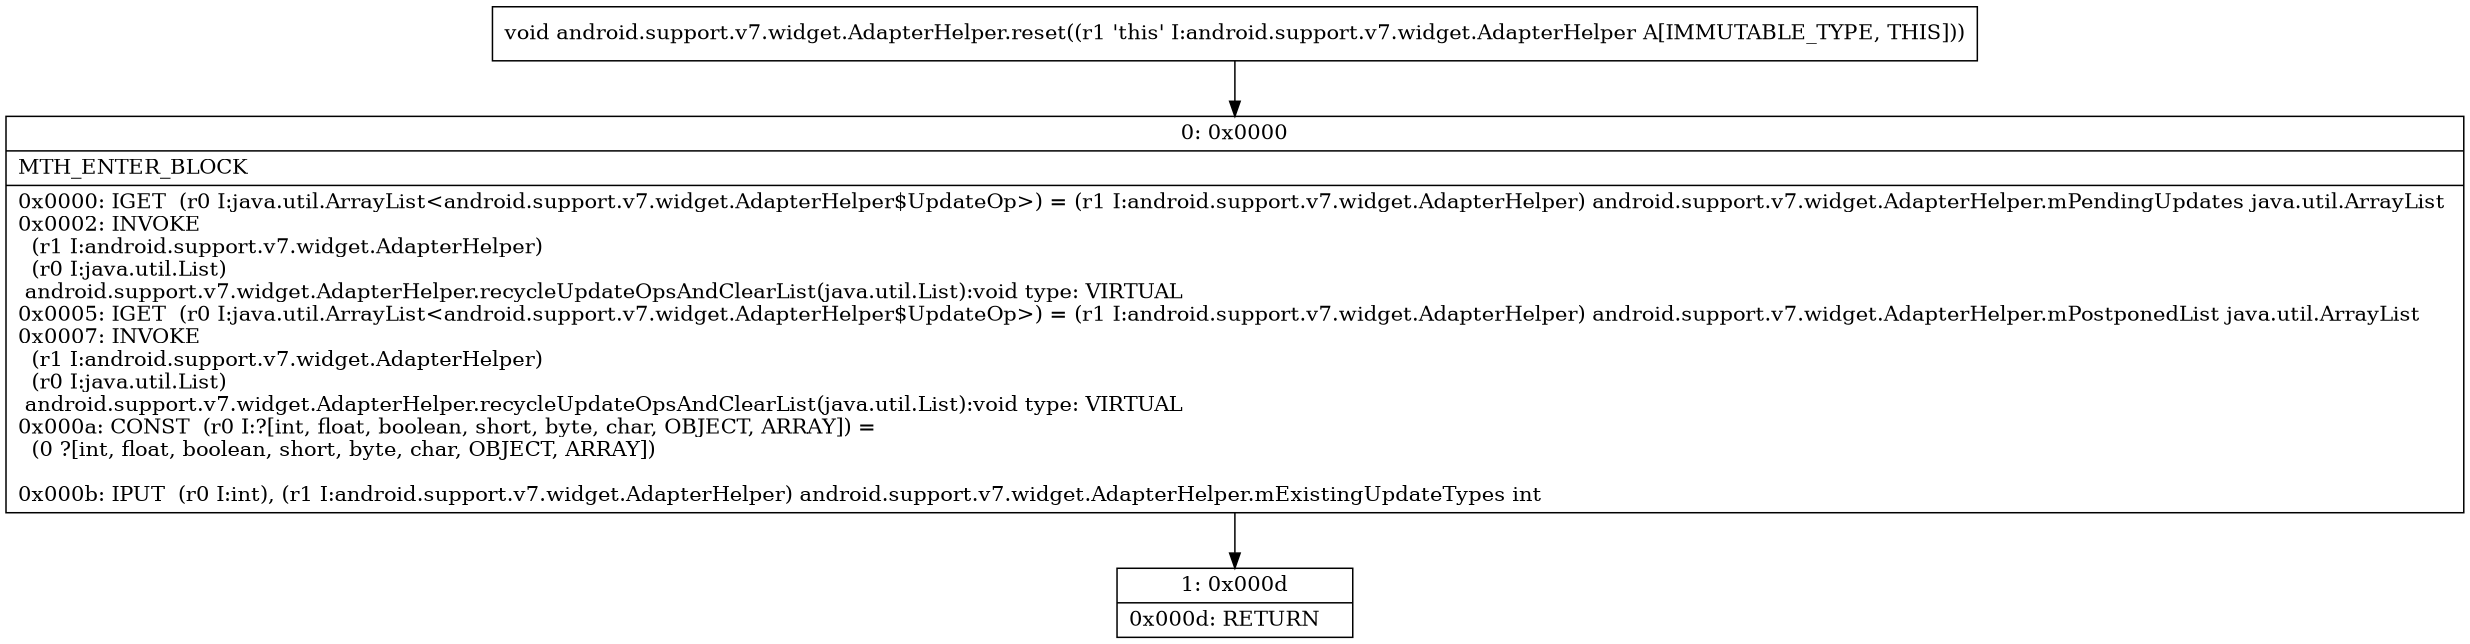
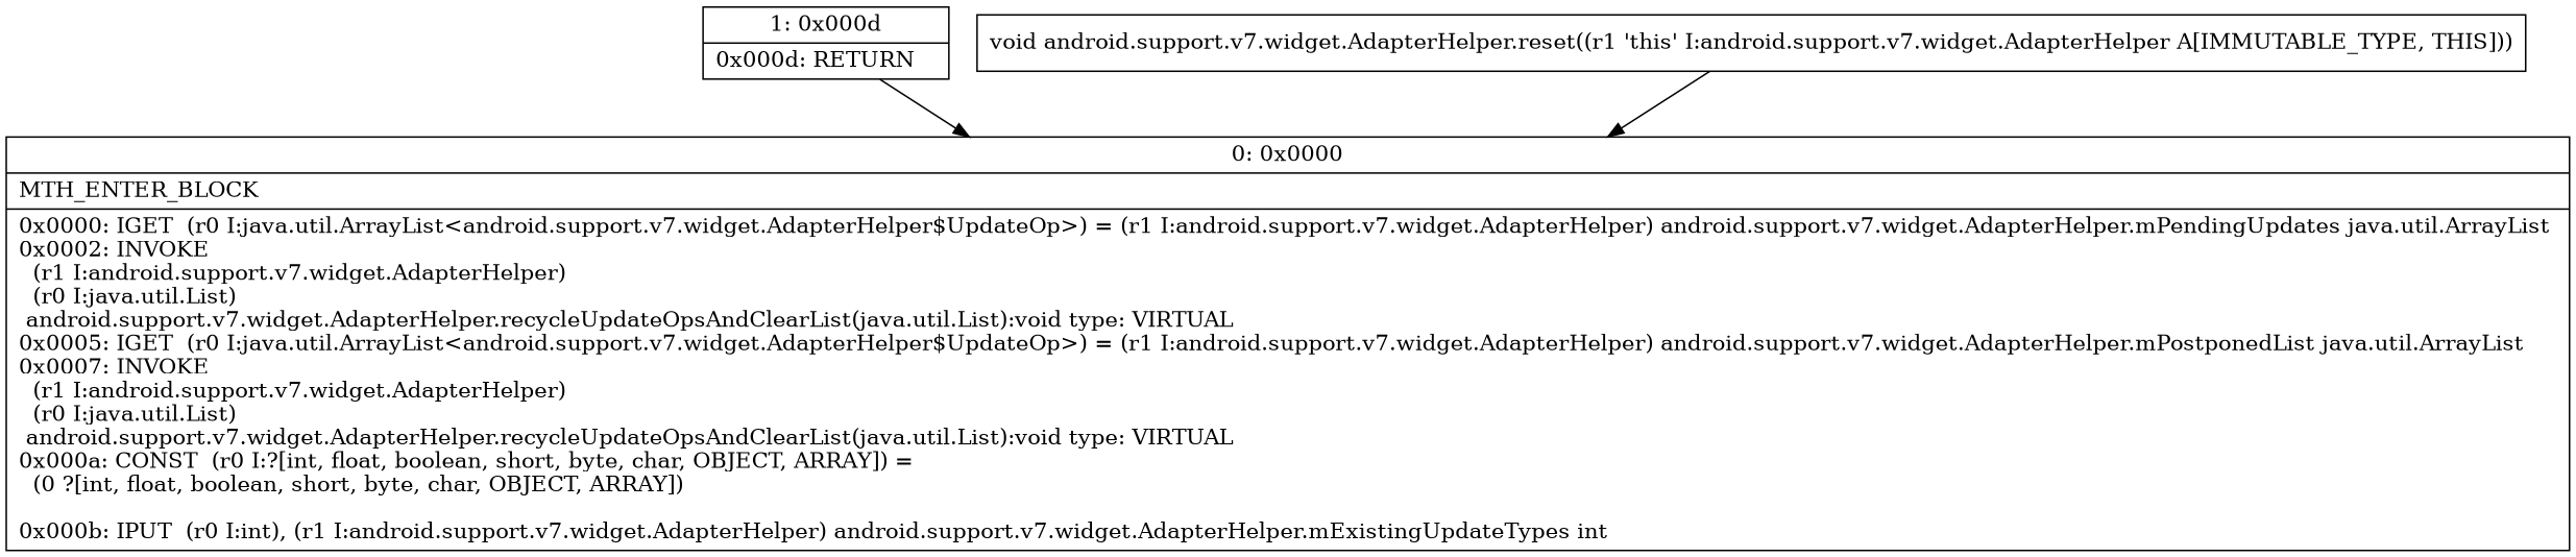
  digraph {
    node [shape=record]
    n1 [label="{0\:\ 0x0000|MTH_ENTER_BLOCK\l|0x0000: IGET  (r0 I:java.util.ArrayList\<android.support.v7.widget.AdapterHelper$UpdateOp\>) = (r1 I:android.support.v7.widget.AdapterHelper) android.support.v7.widget.AdapterHelper.mPendingUpdates java.util.ArrayList \l0x0002: INVOKE  \l  (r1 I:android.support.v7.widget.AdapterHelper)\l  (r0 I:java.util.List)\l android.support.v7.widget.AdapterHelper.recycleUpdateOpsAndClearList(java.util.List):void type: VIRTUAL \l0x0005: IGET  (r0 I:java.util.ArrayList\<android.support.v7.widget.AdapterHelper$UpdateOp\>) = (r1 I:android.support.v7.widget.AdapterHelper) android.support.v7.widget.AdapterHelper.mPostponedList java.util.ArrayList \l0x0007: INVOKE  \l  (r1 I:android.support.v7.widget.AdapterHelper)\l  (r0 I:java.util.List)\l android.support.v7.widget.AdapterHelper.recycleUpdateOpsAndClearList(java.util.List):void type: VIRTUAL \l0x000a: CONST  (r0 I:?[int, float, boolean, short, byte, char, OBJECT, ARRAY]) = \l  (0 ?[int, float, boolean, short, byte, char, OBJECT, ARRAY])\l \l0x000b: IPUT  (r0 I:int), (r1 I:android.support.v7.widget.AdapterHelper) android.support.v7.widget.AdapterHelper.mExistingUpdateTypes int \l}"]
    n2 [label="{1\:\ 0x000d|0x000d: RETURN   \l}"]
    n3 [label="{void android.support.v7.widget.AdapterHelper.reset((r1 'this' I:android.support.v7.widget.AdapterHelper A[IMMUTABLE_TYPE, THIS])) }"]
-   n1 -> n2
+   n2 -> n1
    n3 -> n1
  }
